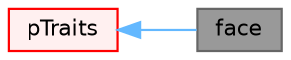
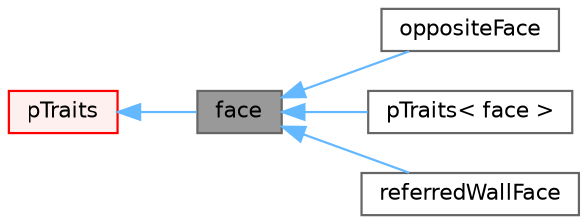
  digraph {
    rankdir=LR
    node [color=gray40 fillcolor=white fontname=Helvetica fontsize=10 shape=box style=filled]
    edge [color=steelblue1 dir=back fontname=Helvetica fontsize=10 labelfontname=Helvetica labelfontsize=10 style=solid]
    n1 [fillcolor=grey60 fontcolor=black height=0.2 label=face width=0.4]
+   n2 [height=0.2 label=oppositeFace width=0.4]
+   n3 [height=0.2 label="pTraits\< face \>" width=0.4]
+   n4 [height=0.2 label=referredWallFace width=0.4]
    n5 [color=red fillcolor="#FFF0F0" height=0.2 label=pTraits width=0.4]
+   n1 -> n2
+   n1 -> n3
+   n1 -> n4
    n5 -> n1
  }
